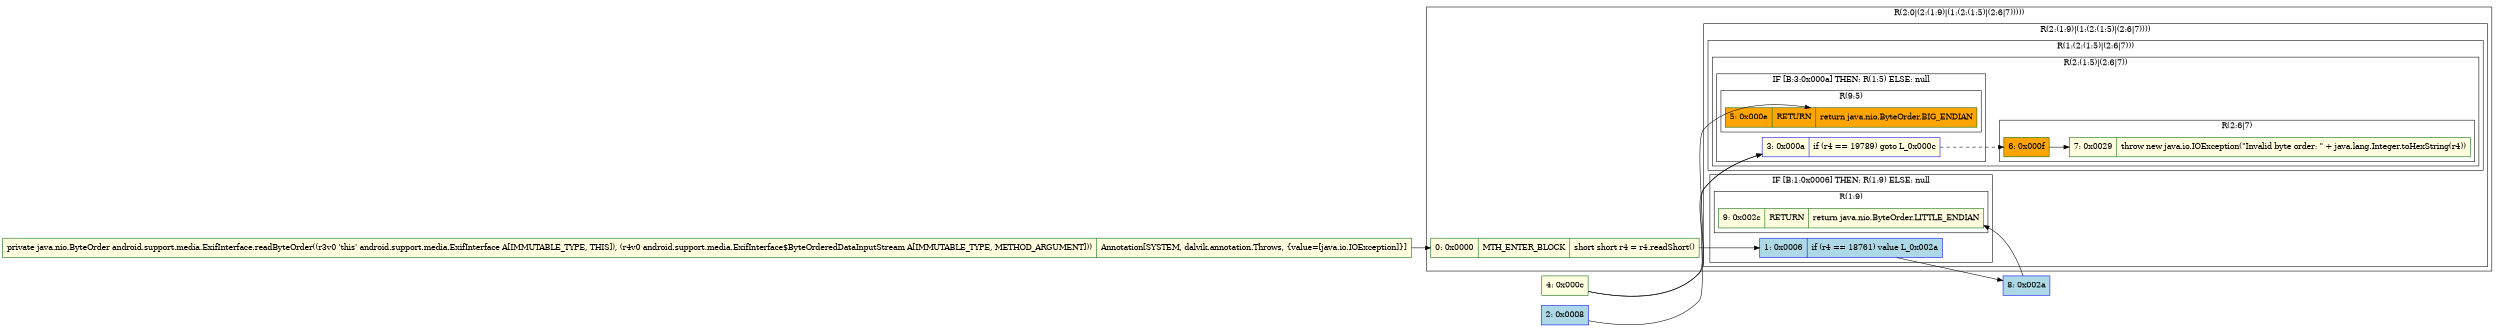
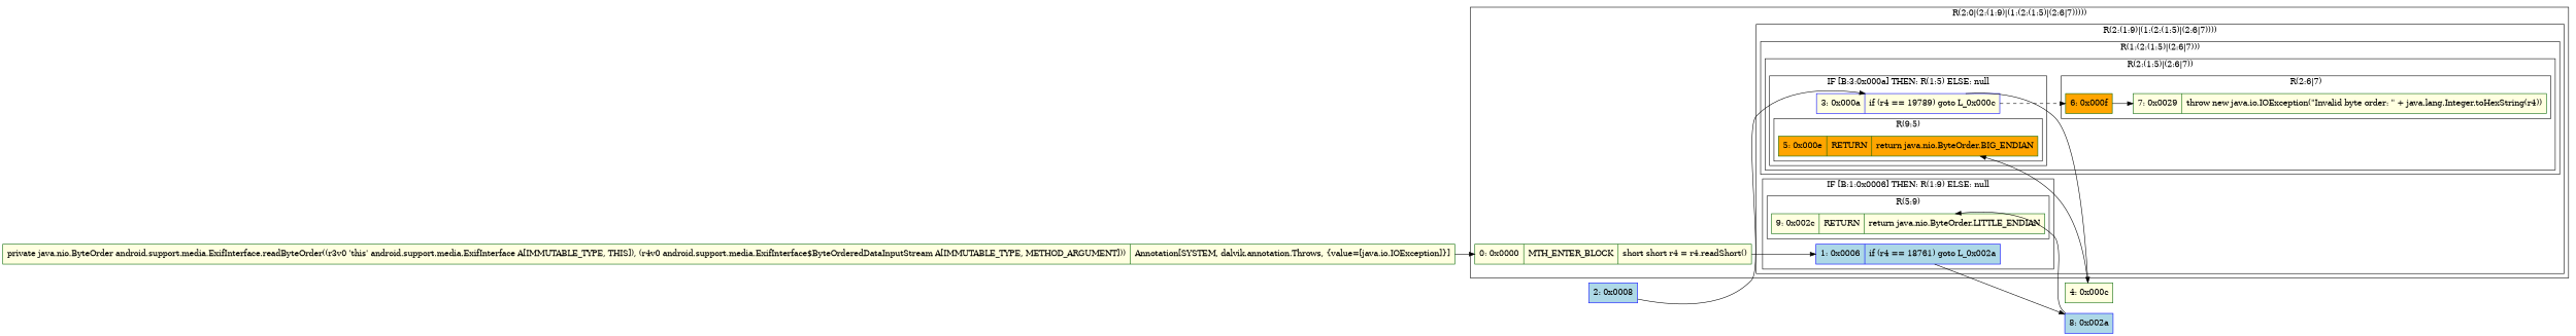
  digraph {
    rankdir=LR
    node [color=darkgreen fillcolor=lightyellow shape=record style=filled]
    n1 [label="{9\:\ 0x002c|RETURN\l|return java.nio.ByteOrder.LITTLE_ENDIAN\l}"]
-   n2 [color=blue fillcolor=lightblue label="{1\:\ 0x0006|if (r4 == 18761) value L_0x002a\l}"]
+   n2 [color=blue fillcolor=lightblue label="{1\:\ 0x0006|if (r4 == 18761) goto L_0x002a\l}"]
    n3 [fillcolor=orange label="{5\:\ 0x000e|RETURN\l|return java.nio.ByteOrder.BIG_ENDIAN\l}"]
    n4 [color=blue label="{3\:\ 0x000a|if (r4 == 19789) goto L_0x000c\l}"]
    n5 [fillcolor=orange label="{6\:\ 0x000f}"]
    n6 [label="{7\:\ 0x0029|throw new java.io.IOException(\"Invalid byte order: \" + java.lang.Integer.toHexString(r4))\l}"]
    n7 [label="{0\:\ 0x0000|MTH_ENTER_BLOCK\l|short short r4 = r4.readShort()\l}"]
    n8 [color=blue fillcolor=lightblue label="{8\:\ 0x002a}"]
    n9 [label="{4\:\ 0x000c}"]
    n10 [color=blue fillcolor=lightblue label="{2\:\ 0x0008}"]
    n11 [label="{private java.nio.ByteOrder android.support.media.ExifInterface.readByteOrder((r3v0 'this' android.support.media.ExifInterface A[IMMUTABLE_TYPE, THIS]), (r4v0 android.support.media.ExifInterface$ByteOrderedDataInputStream A[IMMUTABLE_TYPE, METHOD_ARGUMENT]))  | Annotation[SYSTEM, dalvik.annotation.Throws, \{value=[java.io.IOException]\}]\l}"]
    subgraph cluster_1 {
      label="R(2:0|(2:(1:9)|(1:(2:(1:5)|(2:6|7)))))"
      n7
      subgraph cluster_2 {
        label="R(2:(1:9)|(1:(2:(1:5)|(2:6|7))))"
        subgraph cluster_3 {
          label="IF [B:1:0x0006] THEN: R(1:9) ELSE: null"
          n2
          subgraph cluster_4 {
-           label="R(1:9)"
+           label="R(5:9)"
            n1
          }
        }
        subgraph cluster_5 {
          label="R(1:(2:(1:5)|(2:6|7)))"
          subgraph cluster_6 {
            label="R(2:(1:5)|(2:6|7))"
            subgraph cluster_7 {
              label="IF [B:3:0x000a] THEN: R(1:5) ELSE: null"
              n4
              subgraph cluster_8 {
                label="R(9:5)"
                n3
              }
            }
            subgraph cluster_9 {
              label="R(2:6|7)"
              n5
              n6
            }
          }
        }
      }
    }
    n2 -> n8
    n4 -> n5 [style=dashed]
-   n9 -> n4
+   n4 -> n9
    n5 -> n6
    n7 -> n2
    n8 -> n1
    n9 -> n3
    n10 -> n4
    n11 -> n7
  }
